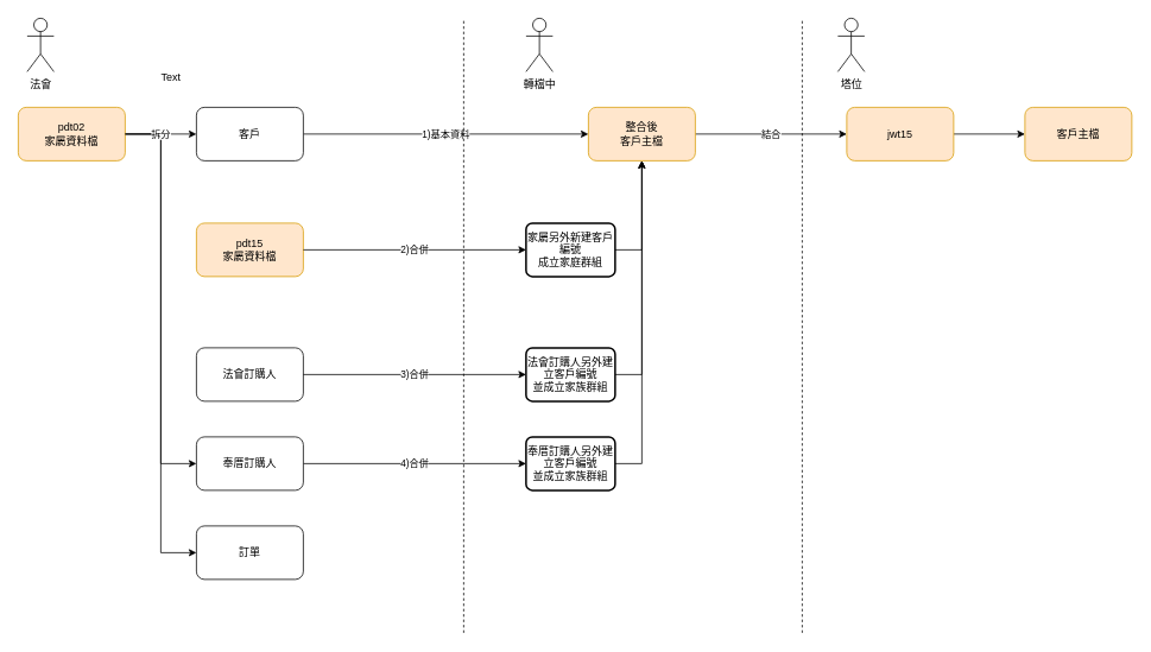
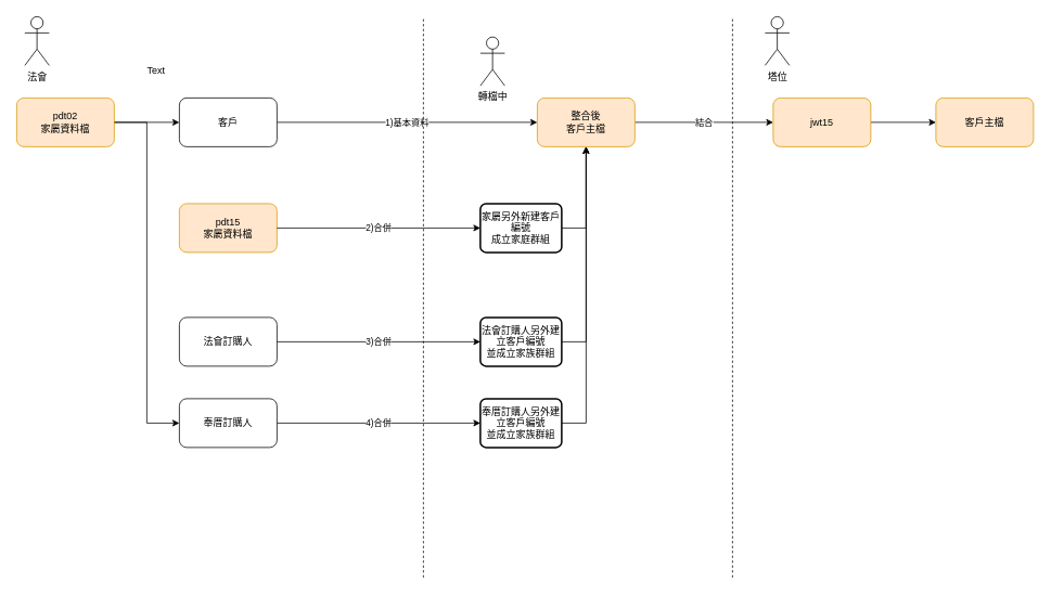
  <mxCell id="0" />
  <mxCell id="1" parent="0" />
  <mxCell id="2" value="" style="edgeStyle=orthogonalEdgeStyle;rounded=0;orthogonalLoop=1;jettySize=auto;html=1;" parent="1" source="3" target="5" edge="1"><mxGeometry relative="1" as="geometry" /></mxCell>
  <mxCell id="3" value="pdt02&lt;br&gt;家屬資料檔" style="rounded=1;whiteSpace=wrap;html=1;fillColor=#ffe6cc;strokeColor=#d79b00;" parent="1" vertex="1"><mxGeometry x="20" y="120" width="120" height="60" as="geometry" /></mxCell>
  <mxCell id="4" value="1)基本資料" style="edgeStyle=orthogonalEdgeStyle;rounded=0;orthogonalLoop=1;jettySize=auto;html=1;" parent="1" source="5" target="7" edge="1"><mxGeometry relative="1" as="geometry" /></mxCell>
  <mxCell id="5" value="客戶" style="rounded=1;whiteSpace=wrap;html=1;fontColor=#000000;" parent="1" vertex="1"><mxGeometry x="220" y="120" width="120" height="60" as="geometry" /></mxCell>
  <mxCell id="6" value="結合" style="edgeStyle=orthogonalEdgeStyle;rounded=0;orthogonalLoop=1;jettySize=auto;html=1;" parent="1" source="7" target="9" edge="1"><mxGeometry relative="1" as="geometry" /></mxCell>
  <mxCell id="7" value="整合後&lt;br&gt;客戶主檔" style="rounded=1;whiteSpace=wrap;html=1;fillColor=#ffe6cc;strokeColor=#d79b00;" parent="1" vertex="1"><mxGeometry x="660" y="120" width="120" height="60" as="geometry" /></mxCell>
  <mxCell id="8" value="" style="edgeStyle=orthogonalEdgeStyle;rounded=0;orthogonalLoop=1;jettySize=auto;html=1;" parent="1" source="9" target="10" edge="1"><mxGeometry relative="1" as="geometry" /></mxCell>
  <mxCell id="9" value="jwt15" style="rounded=1;whiteSpace=wrap;html=1;fillColor=#ffe6cc;strokeColor=#d79b00;" parent="1" vertex="1"><mxGeometry x="950" y="120" width="120" height="60" as="geometry" /></mxCell>
  <mxCell id="10" value="客戶主檔" style="rounded=1;whiteSpace=wrap;html=1;fillColor=#ffe6cc;strokeColor=#d79b00;" parent="1" vertex="1"><mxGeometry x="1150" y="120" width="120" height="60" as="geometry" /></mxCell>
  <mxCell id="11" value="" style="edgeStyle=orthogonalEdgeStyle;rounded=0;orthogonalLoop=1;jettySize=auto;html=1;entryX=0.5;entryY=1;entryDx=0;entryDy=0;" parent="1" source="20" target="7" edge="1"><mxGeometry relative="1" as="geometry"><mxPoint x="420" y="240" as="targetPoint" /><Array as="points"><mxPoint x="720" y="420" /></Array></mxGeometry></mxCell>
  <mxCell id="12" value="法會訂購人" style="rounded=1;whiteSpace=wrap;html=1;fontColor=#000000;" parent="1" vertex="1"><mxGeometry x="220" y="390" width="120" height="60" as="geometry" /></mxCell>
  <mxCell id="13" value="4)合併" style="edgeStyle=orthogonalEdgeStyle;rounded=0;orthogonalLoop=1;jettySize=auto;html=1;" parent="1" source="14" target="23" edge="1"><mxGeometry relative="1" as="geometry"><mxPoint x="420" y="520" as="targetPoint" /></mxGeometry></mxCell>
  <mxCell id="14" value="奉厝訂購人" style="rounded=1;whiteSpace=wrap;html=1;fontColor=#000000;" parent="1" vertex="1"><mxGeometry x="220" y="490" width="120" height="60" as="geometry" /></mxCell>
- <mxCell id="15" value="訂單" style="rounded=1;whiteSpace=wrap;html=1;fontColor=#000000;" parent="1" vertex="1"><mxGeometry x="220" y="590" width="120" height="60" as="geometry" /></mxCell>
  <mxCell id="16" value="" style="edgeStyle=orthogonalEdgeStyle;rounded=0;orthogonalLoop=1;jettySize=auto;html=1;entryX=0;entryY=0.5;entryDx=0;entryDy=0;" parent="1" source="3" target="14" edge="1"><mxGeometry relative="1" as="geometry"><mxPoint x="150" y="160.333" as="sourcePoint" /><mxPoint x="230" y="250" as="targetPoint" /></mxGeometry></mxCell>
- <mxCell id="17" value="拆分" style="edgeStyle=orthogonalEdgeStyle;rounded=0;orthogonalLoop=1;jettySize=auto;html=1;entryX=0;entryY=0.5;entryDx=0;entryDy=0;" parent="1" source="3" target="15" edge="1"><mxGeometry x="-0.854" relative="1" as="geometry"><mxPoint x="150" y="160.333" as="sourcePoint" /><mxPoint x="230" y="350" as="targetPoint" /><mxPoint as="offset" /></mxGeometry></mxCell>
  <mxCell id="18" value="pdt15&lt;br&gt;家屬資料檔" style="rounded=1;whiteSpace=wrap;html=1;fillColor=#ffe6cc;strokeColor=#d79b00;" parent="1" vertex="1"><mxGeometry x="220" y="250" width="120" height="60" as="geometry" /></mxCell>
  <mxCell id="19" value="" style="edgeStyle=orthogonalEdgeStyle;rounded=0;orthogonalLoop=1;jettySize=auto;html=1;entryX=0.5;entryY=1;entryDx=0;entryDy=0;exitX=1;exitY=0.5;exitDx=0;exitDy=0;" parent="1" source="24" target="7" edge="1"><mxGeometry relative="1" as="geometry"><mxPoint x="420" y="720" as="targetPoint" /></mxGeometry></mxCell>
  <mxCell id="20" value="法會訂購人另外建立客戶編號&lt;br&gt;並成立家族群組" style="rounded=1;whiteSpace=wrap;html=1;absoluteArcSize=1;arcSize=14;strokeWidth=2;" parent="1" vertex="1"><mxGeometry x="590" y="390" width="100" height="60" as="geometry" /></mxCell>
  <mxCell id="21" value="3)合併" style="edgeStyle=orthogonalEdgeStyle;rounded=0;orthogonalLoop=1;jettySize=auto;html=1;" parent="1" source="12" target="20" edge="1"><mxGeometry relative="1" as="geometry"><mxPoint x="340" y="420.333" as="sourcePoint" /><mxPoint x="432" y="420" as="targetPoint" /><Array as="points" /></mxGeometry></mxCell>
  <mxCell id="22" value="" style="edgeStyle=orthogonalEdgeStyle;rounded=0;orthogonalLoop=1;jettySize=auto;html=1;entryX=0.5;entryY=1;entryDx=0;entryDy=0;exitX=1;exitY=0.5;exitDx=0;exitDy=0;" parent="1" source="23" target="7" edge="1"><mxGeometry relative="1" as="geometry" /></mxCell>
  <mxCell id="23" value="奉厝訂購人另外建立客戶編號&lt;br&gt;並成立家族群組" style="rounded=1;whiteSpace=wrap;html=1;absoluteArcSize=1;arcSize=14;strokeWidth=2;" parent="1" vertex="1"><mxGeometry x="590" y="490" width="100" height="60" as="geometry" /></mxCell>
  <mxCell id="24" value="家屬另外新建客戶編號&lt;br&gt;成立家庭群組" style="rounded=1;whiteSpace=wrap;html=1;absoluteArcSize=1;arcSize=14;strokeWidth=2;" parent="1" vertex="1"><mxGeometry x="590" y="250" width="100" height="60" as="geometry" /></mxCell>
  <mxCell id="25" value="2)合併" style="edgeStyle=orthogonalEdgeStyle;rounded=0;orthogonalLoop=1;jettySize=auto;html=1;" parent="1" source="18" target="24" edge="1"><mxGeometry relative="1" as="geometry"><mxPoint x="470" y="280" as="sourcePoint" /><mxPoint x="610" y="110" as="targetPoint" /></mxGeometry></mxCell>
  <mxCell id="26" value="" style="group" parent="1" vertex="1" connectable="0"><mxGeometry x="30" y="20" width="940" height="690" as="geometry" /></mxCell>
- <mxCell id="27" value="轉檔中" style="shape=umlActor;verticalLabelPosition=bottom;labelBackgroundColor=#ffffff;verticalAlign=top;html=1;outlineConnect=0;fontColor=#000000;" parent="26" vertex="1"><mxGeometry x="560" width="30" height="60" as="geometry" /></mxCell>
+ <mxCell id="27" value="轉檔中" style="shape=umlActor;verticalLabelPosition=bottom;labelBackgroundColor=#ffffff;verticalAlign=top;html=1;outlineConnect=0;fontColor=#000000;" parent="26" vertex="1"><mxGeometry x="560" y="25" width="30" height="60" as="geometry" /></mxCell>
  <mxCell id="28" value="法會" style="shape=umlActor;verticalLabelPosition=bottom;labelBackgroundColor=#ffffff;verticalAlign=top;html=1;outlineConnect=0;fontColor=#000000;" parent="26" vertex="1"><mxGeometry width="30" height="60" as="geometry" /></mxCell>
  <mxCell id="29" value="" style="endArrow=none;dashed=1;html=1;" parent="26" edge="1"><mxGeometry width="50" height="50" relative="1" as="geometry"><mxPoint x="490" y="690" as="sourcePoint" /><mxPoint x="490" as="targetPoint" /></mxGeometry></mxCell>
  <mxCell id="30" value="" style="endArrow=none;dashed=1;html=1;" parent="26" edge="1"><mxGeometry width="50" height="50" relative="1" as="geometry"><mxPoint x="870.0" y="690" as="sourcePoint" /><mxPoint x="870.0" as="targetPoint" /></mxGeometry></mxCell>
  <mxCell id="31" value="塔位" style="shape=umlActor;verticalLabelPosition=bottom;labelBackgroundColor=#ffffff;verticalAlign=top;html=1;outlineConnect=0;fontColor=#000000;" parent="26" vertex="1"><mxGeometry x="910" width="30" height="60" as="geometry" /></mxCell>
  <mxCell id="32" value="Text" style="text;html=1;align=center;verticalAlign=middle;resizable=0;points=[];autosize=1;" vertex="1" parent="1"><mxGeometry x="171" y="77" width="40" height="20" as="geometry" /></mxCell>
